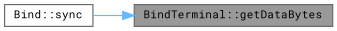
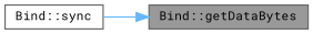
  digraph {
    rankdir=RL
    fontname="Roboto Mono"
    node [fontname="Roboto Mono" fontsize=10 shape=box style=filled]
-   n1 [color=gray40 fillcolor=grey60 fontcolor=black height=0.2 label="BindTerminal::getDataBytes" width=0.4]
+   n1 [color=gray40 fillcolor=grey60 fontcolor=black height=0.2 label="Bind::getDataBytes" width=0.4]
    n2 [color=grey40 fillcolor=white height=0.2 label="Bind::sync" width=0.4]
    n1 -> n2 [color=steelblue1 dir=back fontname="Roboto Mono" fontsize=10 labelfontname=Helvetica labelfontsize=10 style=solid]
  }
